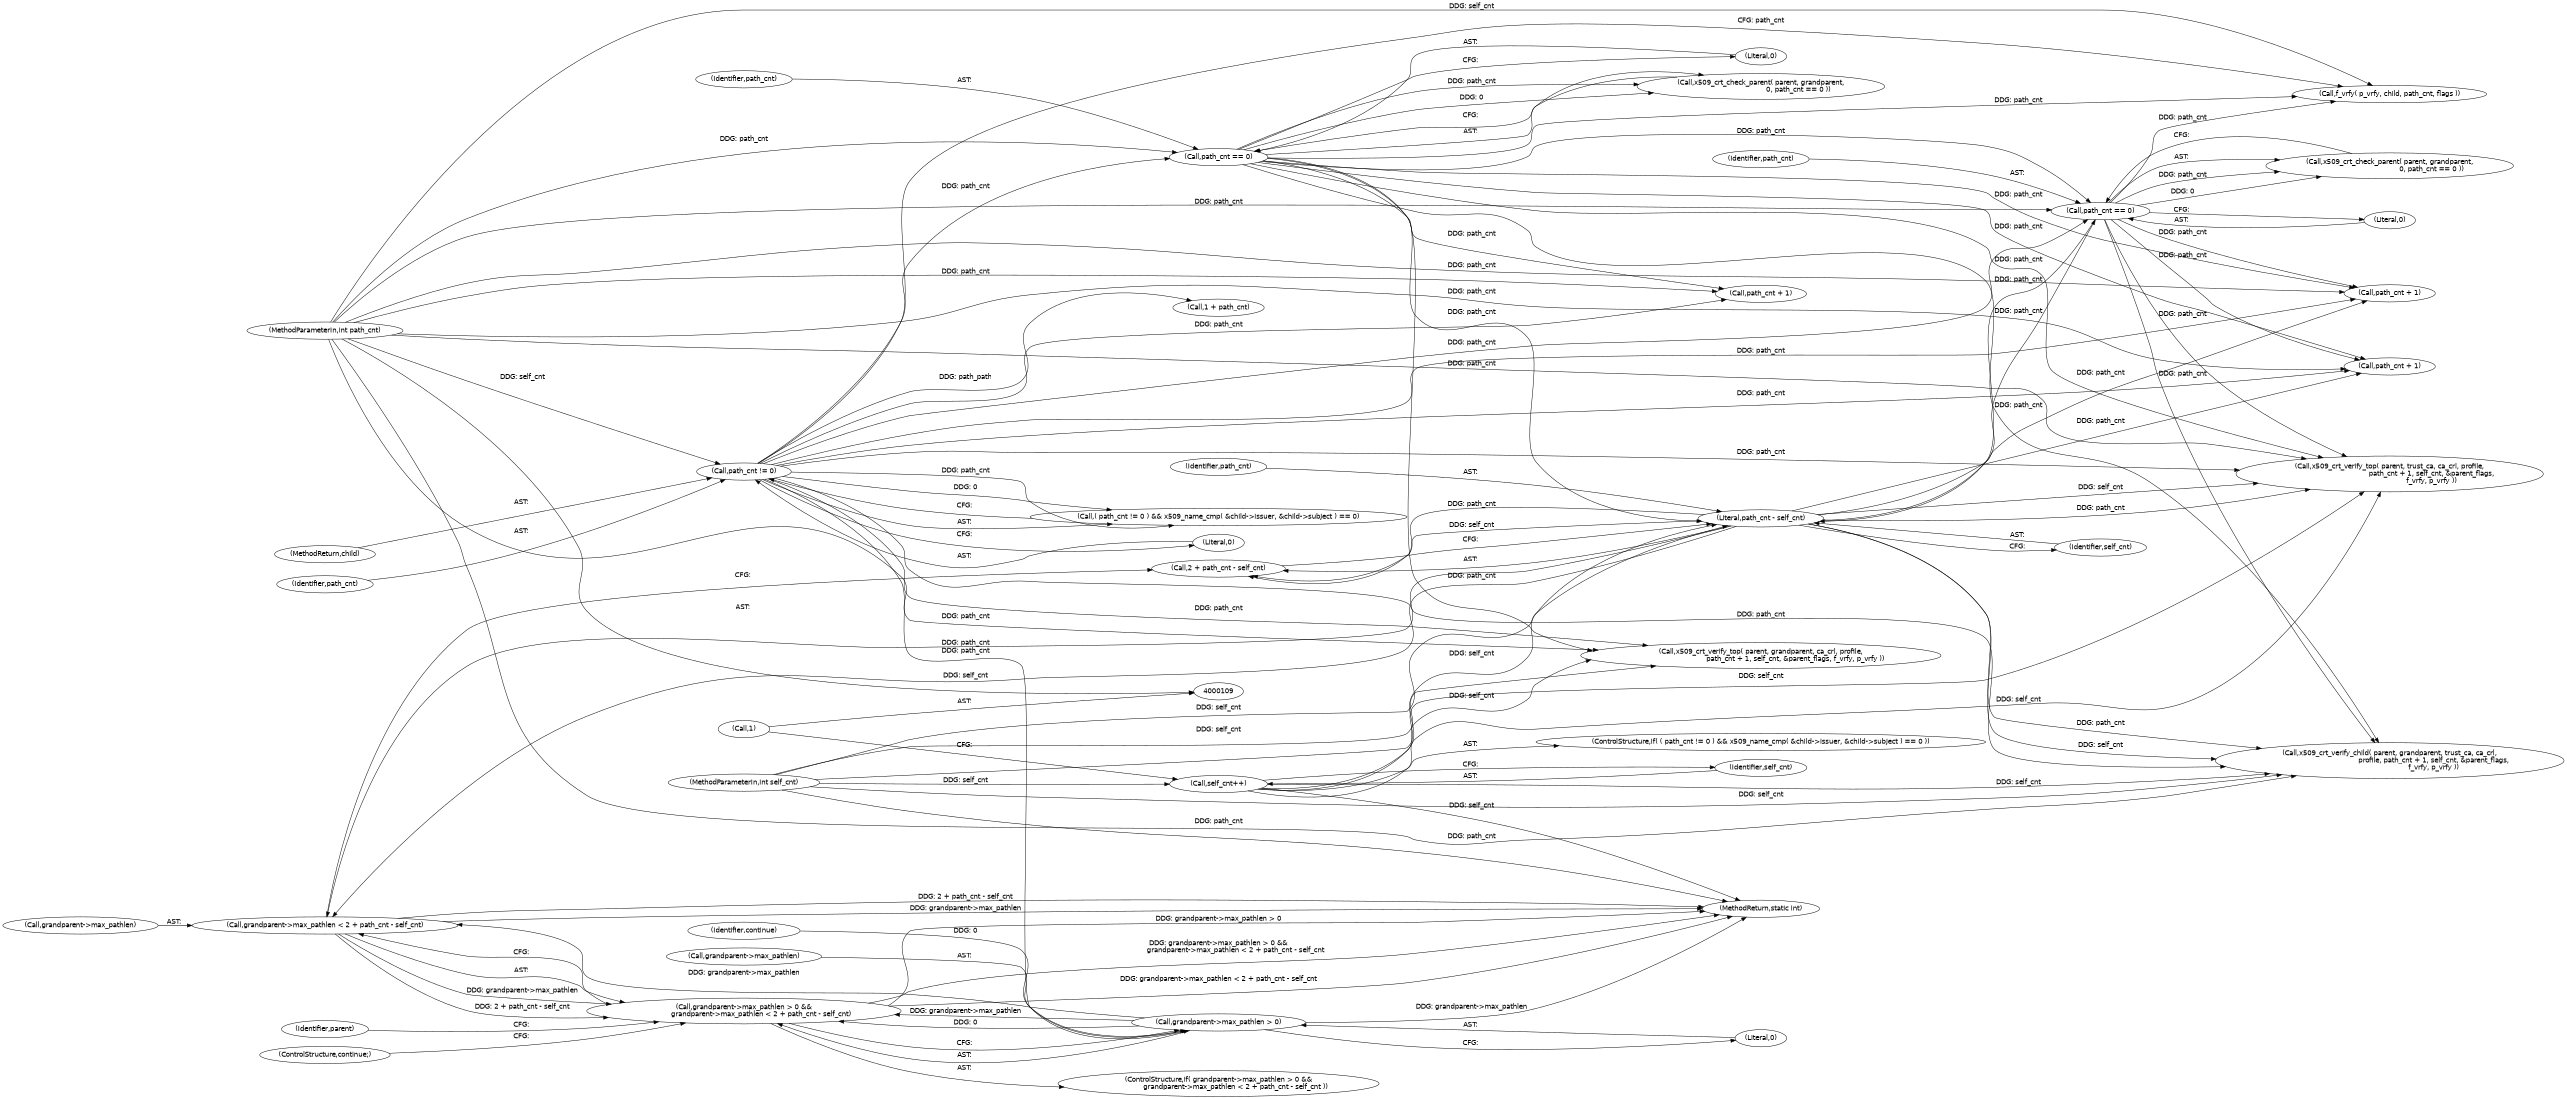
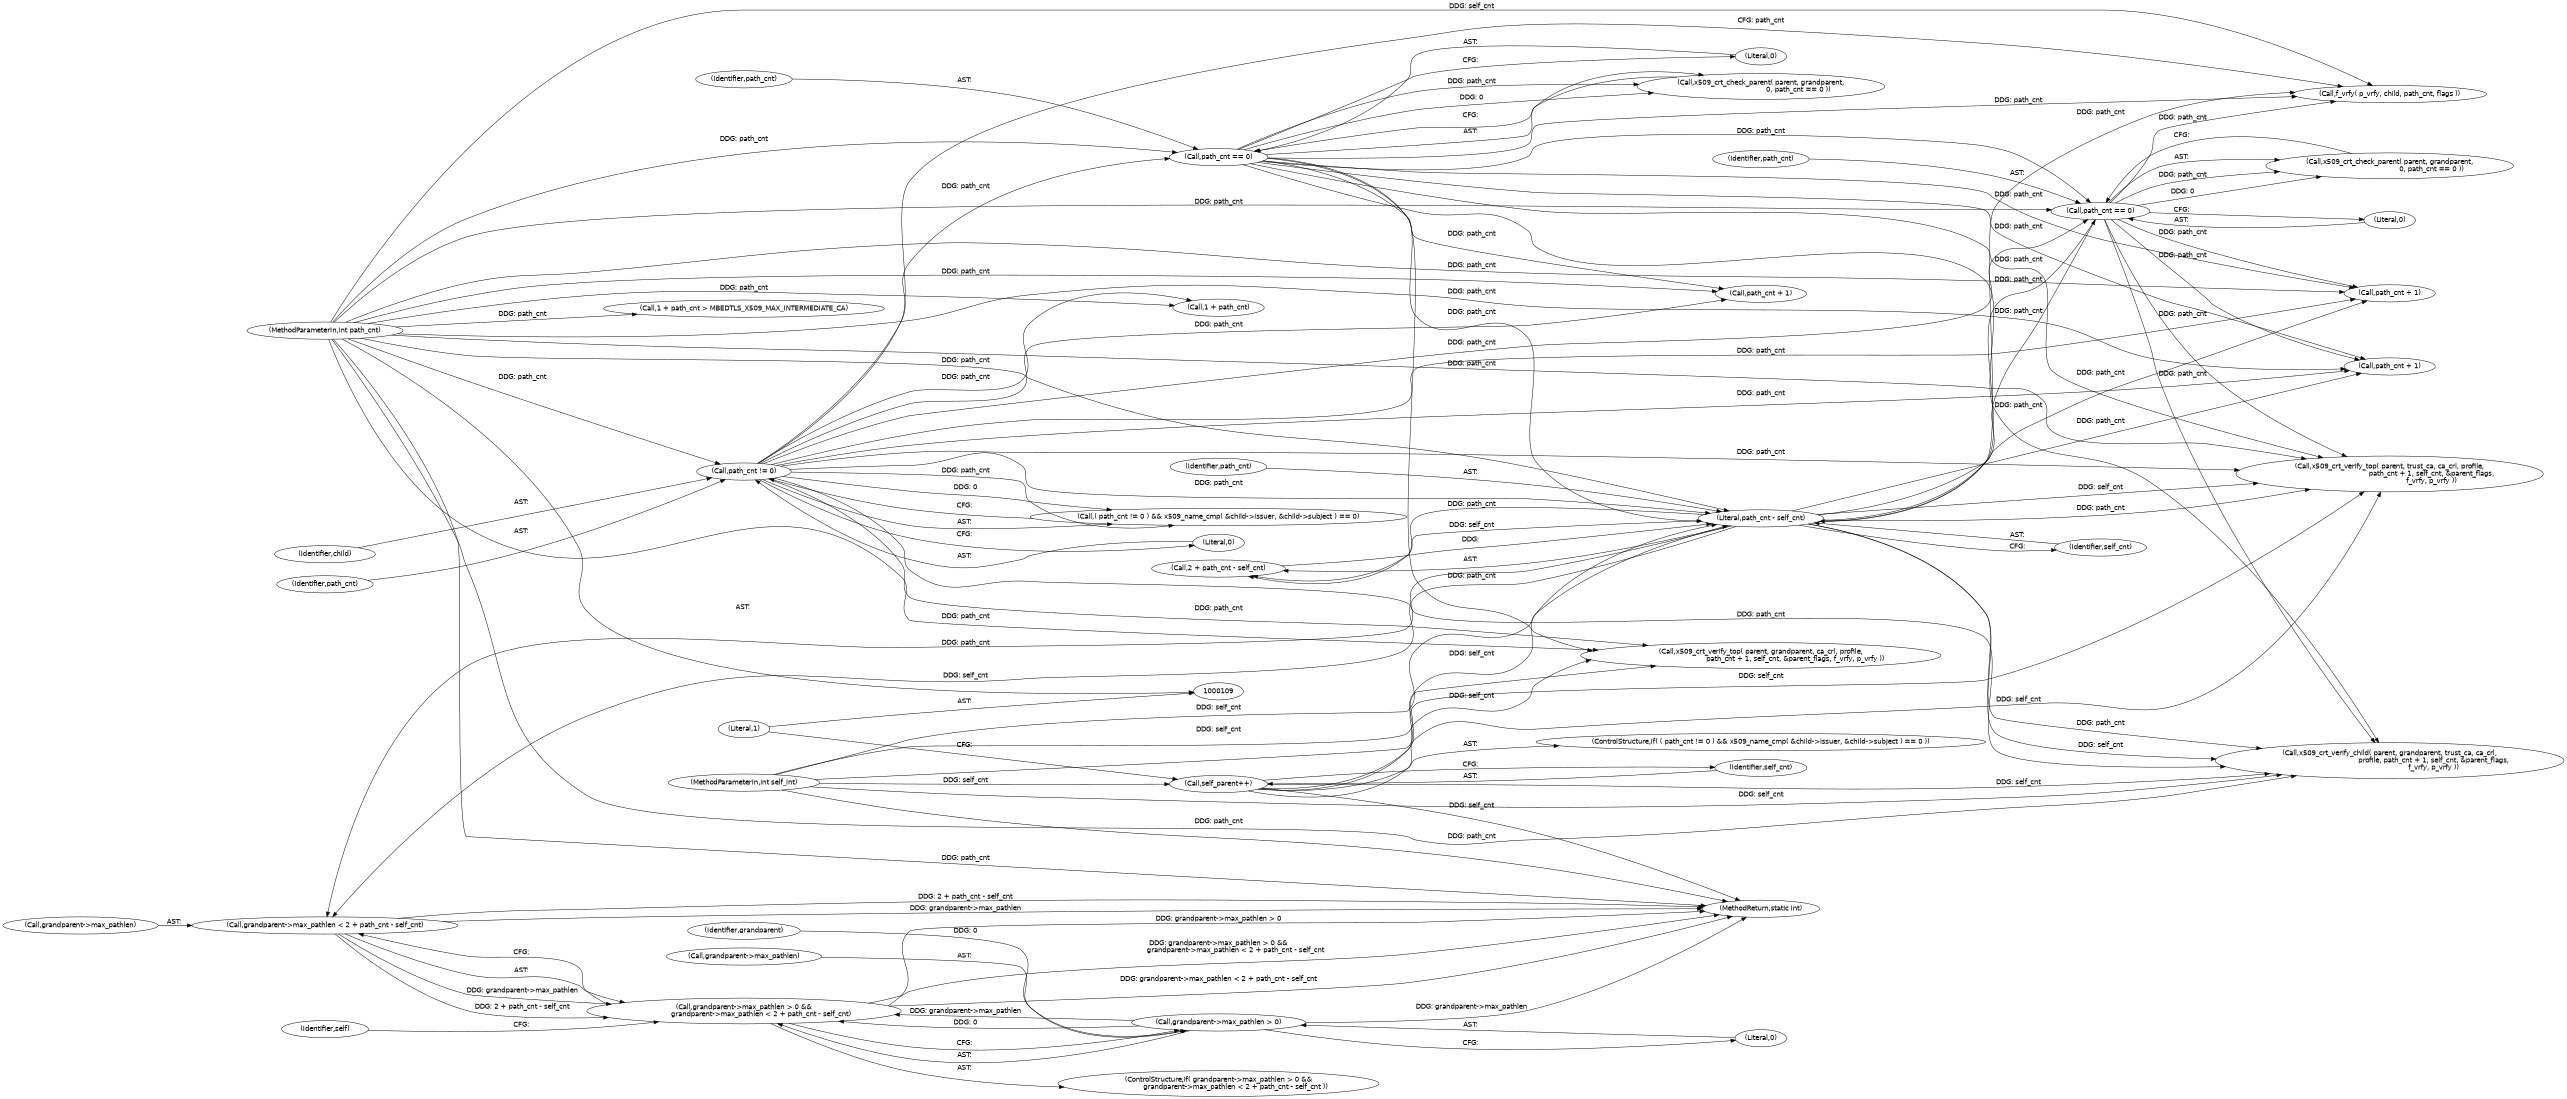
  digraph {
    fontname="DejaVu Sans"
    rankdir=LR
    node [fontname="DejaVu Sans"]
    edge [fontname="DejaVu Sans"]
    n1 [label="(Call,grandparent->max_pathlen < 2 + path_cnt - self_cnt)"]
    n2 [label="(Call,grandparent->max_pathlen > 0 &&\n                grandparent->max_pathlen < 2 + path_cnt - self_cnt)"]
    n3 [label="(Call,2 + path_cnt - self_cnt)"]
    n4 [label="(MethodReturn,static int)"]
    n5 [label="(Call,grandparent->max_pathlen > 0)"]
    n6 [label="(Literal,0)"]
    n7 [label="(ControlStructure,if( grandparent->max_pathlen > 0 &&\n                grandparent->max_pathlen < 2 + path_cnt - self_cnt ))"]
    n8 [label="(Literal,path_cnt - self_cnt)"]
    n9 [label="(Call,path_cnt == 0)"]
    n10 [label="(Call,path_cnt + 1)"]
    n11 [label="(Call,path_cnt + 1)"]
    n12 [label="(Identifier,self_cnt)"]
    n13 [label="(Call,x509_crt_verify_top( parent, trust_ca, ca_crl, profile,\n                                       path_cnt + 1, self_cnt, &parent_flags,\n                                       f_vrfy, p_vrfy ))"]
    n14 [label="(Call,f_vrfy( p_vrfy, child, path_cnt, flags ))"]
    n15 [label="(Call,x509_crt_verify_child( parent, grandparent, trust_ca, ca_crl,\n                                         profile, path_cnt + 1, self_cnt, &parent_flags,\n                                         f_vrfy, p_vrfy ))"]
    n16 [label="(Call,x509_crt_check_parent( parent, grandparent,\n                                       0, path_cnt == 0 ))"]
    n17 [label="(Literal,0)"]
    n18 [label="(Call,path_cnt == 0)"]
    n19 [label="(Call,path_cnt + 1)"]
    n20 [label="(Call,x509_crt_verify_top( parent, grandparent, ca_crl, profile,\n                                path_cnt + 1, self_cnt, &parent_flags, f_vrfy, p_vrfy ))"]
    n21 [label="(Literal,0)"]
    n22 [label="(Call,x509_crt_check_parent( parent, grandparent,\n                                   0, path_cnt == 0 ))"]
    n23 [label="(MethodParameterIn,int path_cnt)"]
    n24 [label="(Call,path_cnt != 0)"]
+   n25 [label="(Call,1 + path_cnt > MBEDTLS_X509_MAX_INTERMEDIATE_CA)"]
    n26 [label="(Call,1 + path_cnt)"]
-   1000109 [label=4000109]
+   1000109
    n28 [label="(Call,( path_cnt != 0 ) && x509_name_cmp( &child->issuer, &child->subject ) == 0)"]
    n29 [label="(Literal,0)"]
-   n30 [label="(Call,self_cnt++)"]
+   n30 [label="(Call,self_parent++)"]
    n31 [label="(Identifier,self_cnt)"]
    n32 [label="(ControlStructure,if( ( path_cnt != 0 ) && x509_name_cmp( &child->issuer, &child->subject ) == 0 ))"]
-   n33 [label="(MethodParameterIn,int self_cnt)"]
-   n34 [label="(MethodReturn,child)"]
-   n35 [label="(Identifier,parent)"]
+   n33 [label="(MethodParameterIn,int self_int)"]
+   n34 [label="(Identifier,child)"]
+   n35 [label="(Identifier,self)"]
    n36 [label="(Identifier,path_cnt)"]
    n37 [label="(Call,grandparent->max_pathlen)"]
    n38 [label="(Identifier,path_cnt)"]
-   n39 [label="(Call,1)"]
-   n40 [label="(Identifier,continue)"]
+   n39 [label="(Literal,1)"]
+   n40 [label="(Identifier,grandparent)"]
    n41 [label="(Identifier,path_cnt)"]
-   n42 [label="(ControlStructure,continue;)"]
    n43 [label="(Call,grandparent->max_pathlen)"]
    n44 [label="(Identifier,path_cnt)"]
    n1 -> n2 [label="AST: "]
    n1 -> n2 [label="DDG: grandparent->max_pathlen"]
    n1 -> n2 [label="DDG: 2 + path_cnt - self_cnt"]
-   n1 -> n3 [label="CFG: "]
    n1 -> n4 [label="DDG: grandparent->max_pathlen"]
    n1 -> n4 [label="DDG: 2 + path_cnt - self_cnt"]
    n2 -> n1 [label="CFG: "]
    n2 -> n4 [label="DDG: grandparent->max_pathlen > 0 &&\n                grandparent->max_pathlen < 2 + path_cnt - self_cnt"]
    n2 -> n4 [label="DDG: grandparent->max_pathlen < 2 + path_cnt - self_cnt"]
    n2 -> n4 [label="DDG: grandparent->max_pathlen > 0"]
    n2 -> n5 [label="CFG: "]
    n2 -> n7 [label="AST: "]
-   n3 -> n8 [label="CFG: "]
-   n5 -> n1 [label="DDG: grandparent->max_pathlen"]
+   n3 -> n8 [label="DDG: "]
    n5 -> n2 [label="AST: "]
    n5 -> n2 [label="DDG: grandparent->max_pathlen"]
    n5 -> n2 [label="DDG: 0"]
    n5 -> n4 [label="DDG: grandparent->max_pathlen"]
    n5 -> n6 [label="CFG: "]
    n6 -> n5 [label="AST: "]
    n8 -> n1 [label="DDG: path_cnt"]
    n8 -> n1 [label="DDG: self_cnt"]
    n8 -> n3 [label="AST: "]
    n8 -> n3 [label="DDG: path_cnt"]
    n8 -> n3 [label="DDG: self_cnt"]
    n8 -> n9 [label="DDG: path_cnt"]
    n8 -> n10 [label="DDG: path_cnt"]
    n8 -> n11 [label="DDG: path_cnt"]
    n8 -> n12 [label="CFG: "]
    n8 -> n13 [label="DDG: path_cnt"]
    n8 -> n13 [label="DDG: self_cnt"]
+   n8 -> n14 [label="DDG: path_cnt"]
    n8 -> n15 [label="DDG: self_cnt"]
    n8 -> n15 [label="DDG: path_cnt"]
    n9 -> n8 [label="DDG: path_cnt"]
    n9 -> n10 [label="DDG: path_cnt"]
    n9 -> n11 [label="DDG: path_cnt"]
    n9 -> n13 [label="DDG: path_cnt"]
    n9 -> n14 [label="DDG: path_cnt"]
    n9 -> n15 [label="DDG: path_cnt"]
    n9 -> n16 [label="AST: "]
    n9 -> n16 [label="DDG: path_cnt"]
    n9 -> n16 [label="DDG: 0"]
    n9 -> n17 [label="CFG: "]
    n12 -> n8 [label="AST: "]
    n16 -> n9 [label="CFG: "]
    n17 -> n9 [label="AST: "]
    n18 -> n8 [label="DDG: path_cnt"]
    n18 -> n9 [label="DDG: path_cnt"]
    n18 -> n10 [label="DDG: path_cnt"]
    n18 -> n11 [label="DDG: path_cnt"]
    n18 -> n13 [label="DDG: path_cnt"]
    n18 -> n14 [label="DDG: path_cnt"]
    n18 -> n15 [label="DDG: path_cnt"]
    n18 -> n19 [label="DDG: path_cnt"]
    n18 -> n20 [label="DDG: path_cnt"]
    n18 -> n21 [label="CFG: "]
    n18 -> n22 [label="AST: "]
    n18 -> n22 [label="DDG: path_cnt"]
    n18 -> n22 [label="DDG: 0"]
    n21 -> n18 [label="AST: "]
    n22 -> n18 [label="CFG: "]
+   n23 -> n4 [label="DDG: path_cnt"]
+   n23 -> n8 [label="DDG: path_cnt"]
    n23 -> n9 [label="DDG: path_cnt"]
    n23 -> n10 [label="DDG: path_cnt"]
    n23 -> n11 [label="DDG: path_cnt"]
    n23 -> n13 [label="DDG: path_cnt"]
    n23 -> n14 [label="DDG: self_cnt"]
    n23 -> n15 [label="DDG: path_cnt"]
    n23 -> n18 [label="DDG: path_cnt"]
    n23 -> n19 [label="DDG: path_cnt"]
    n23 -> n20 [label="DDG: path_cnt"]
-   n23 -> n24 [label="DDG: self_cnt"]
+   n23 -> n24 [label="DDG: path_cnt"]
+   n23 -> n25 [label="DDG: path_cnt"]
+   n23 -> n26 [label="DDG: path_cnt"]
    n23 -> 1000109 [label="AST: "]
-   n24 -> n5 [label="DDG: path_cnt"]
+   n24 -> n8 [label="DDG: path_cnt"]
    n24 -> n9 [label="DDG: path_cnt"]
    n24 -> n10 [label="DDG: path_cnt"]
    n24 -> n11 [label="DDG: path_cnt"]
    n24 -> n13 [label="DDG: path_cnt"]
    n24 -> n14 [label="CFG: path_cnt"]
    n24 -> n15 [label="DDG: path_cnt"]
    n24 -> n18 [label="DDG: path_cnt"]
    n24 -> n19 [label="DDG: path_cnt"]
    n24 -> n20 [label="DDG: path_cnt"]
-   n24 -> n26 [label="DDG: path_path"]
+   n24 -> n26 [label="DDG: path_cnt"]
    n24 -> n28 [label="AST: "]
    n24 -> n28 [label="DDG: path_cnt"]
    n24 -> n28 [label="DDG: 0"]
    n24 -> n29 [label="CFG: "]
    n28 -> n24 [label="CFG: "]
    n29 -> n24 [label="AST: "]
    n30 -> n4 [label="DDG: self_cnt"]
    n30 -> n8 [label="DDG: self_cnt"]
    n30 -> n13 [label="DDG: self_cnt"]
    n30 -> n15 [label="DDG: self_cnt"]
    n30 -> n20 [label="DDG: self_cnt"]
    n30 -> n31 [label="CFG: "]
    n30 -> n32 [label="AST: "]
    n31 -> n30 [label="AST: "]
    n33 -> n4 [label="DDG: path_cnt"]
    n33 -> n8 [label="DDG: self_cnt"]
    n33 -> n13 [label="DDG: self_cnt"]
    n33 -> n15 [label="DDG: self_cnt"]
    n33 -> n20 [label="DDG: self_cnt"]
    n33 -> n30 [label="DDG: self_cnt"]
    n34 -> n24 [label="AST: "]
    n35 -> n2 [label="CFG: "]
    n36 -> n18 [label="AST: "]
    n37 -> n5 [label="AST: "]
    n38 -> n24 [label="AST: "]
    n39 -> 1000109 [label="AST: "]
    n39 -> n30 [label="CFG: "]
    n40 -> n5 [label="DDG: 0"]
    n41 -> n8 [label="AST: "]
-   n42 -> n2 [label="CFG: "]
    n43 -> n1 [label="AST: "]
    n44 -> n9 [label="AST: "]
  }
